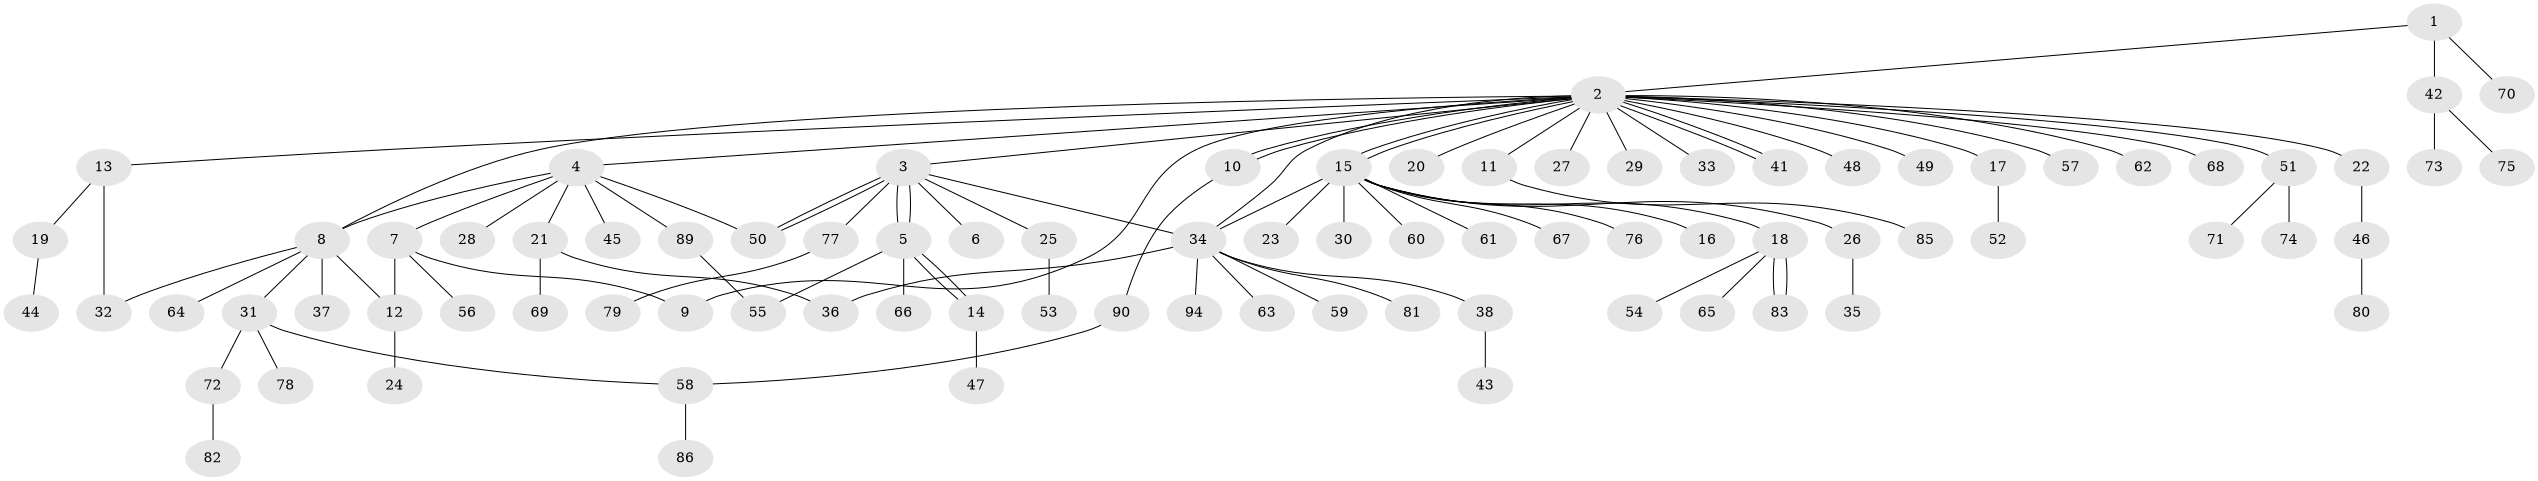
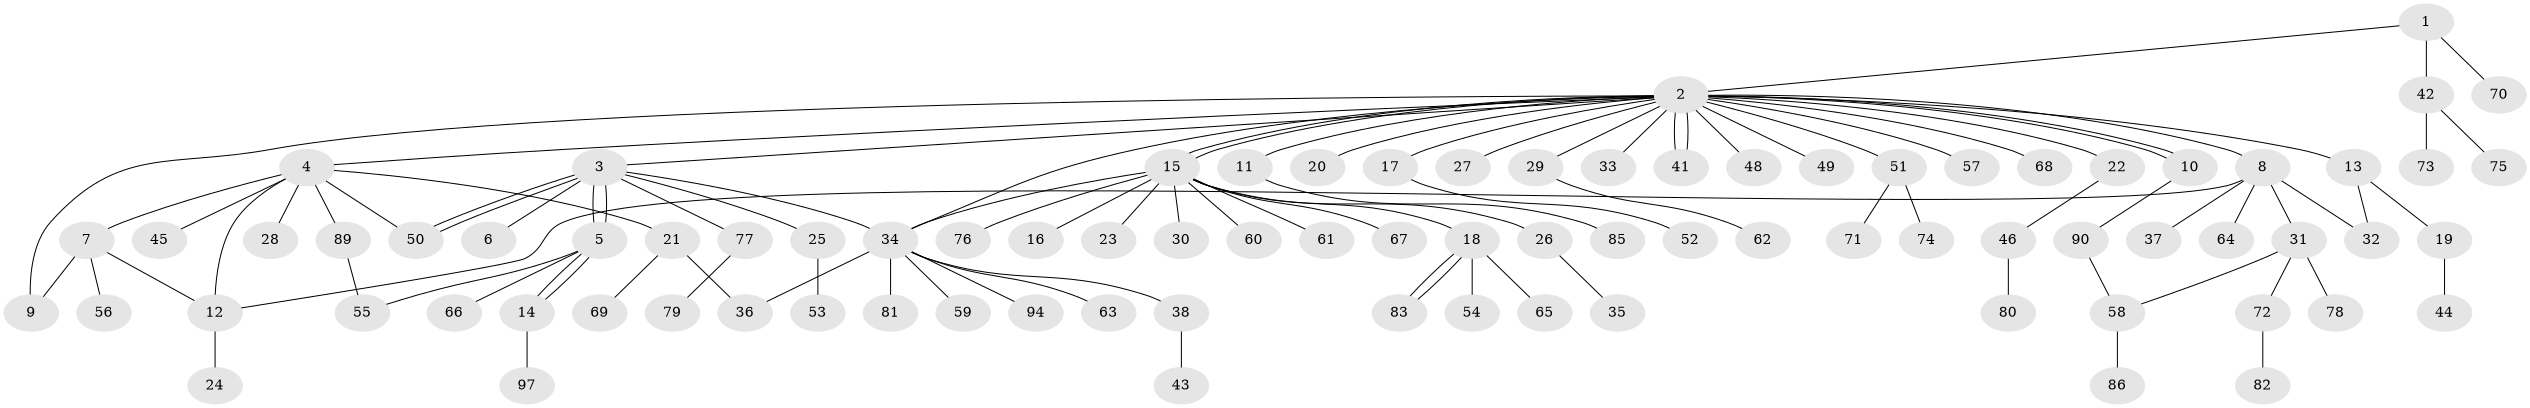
  graph {
    node [color=gray90 style=filled]
    1
    2
    42
    70
    3
    4
    8
    9
    10
    11
    13
    15
    17
    20
    22
    27
    29
    33
    34
    41
    48
    49
    51
    57
    62
    68
    73
    75
    5
    6
    25
    50
    77
    7
    21
    28
    n37 [label=89]
    45
    12
    31
    32
    37
    64
    n44 [label=90]
    85
    19
    16
    18
    23
    26
    30
    60
    61
    67
    76
    52
    46
    63
    36
    38
    59
    81
    n63 [label=94]
    71
    74
    14
    55
    66
    53
    79
    56
    69
-   47
+   47 [label=97]
    24
    58
    72
    78
    44
    54
    65
    83
    35
    80
    86
    82
    43
    1 -- 2
    1 -- 42
    1 -- 70
    2 -- 3
    2 -- 4
    2 -- 8
    2 -- 9
    2 -- 10
    2 -- 10
    2 -- 11
    2 -- 13
    2 -- 15
    2 -- 15
    2 -- 17
    2 -- 20
    2 -- 22
    2 -- 27
    2 -- 29
    2 -- 33
    2 -- 34
    2 -- 41
    2 -- 41
    2 -- 48
    2 -- 49
    2 -- 51
    2 -- 57
-   2 -- 62
+   29 -- 62
    2 -- 68
    42 -- 73
    42 -- 75
    3 -- 34
    3 -- 5
    3 -- 5
    3 -- 6
    3 -- 25
    3 -- 50
    3 -- 50
    3 -- 77
-   4 -- 8
+   4 -- 12
    4 -- 50
    4 -- 7
    4 -- 21
    4 -- 28
    4 -- n37
    4 -- 45
    8 -- 12
    8 -- 31
    8 -- 32
    8 -- 37
    8 -- 64
    10 -- n44
    11 -- 85
    13 -- 32
    13 -- 19
    15 -- 34
    15 -- 16
    15 -- 18
    15 -- 23
    15 -- 26
    15 -- 30
    15 -- 60
    15 -- 61
    15 -- 67
    15 -- 76
    17 -- 52
    22 -- 46
    34 -- 63
    34 -- 36
    34 -- 38
    34 -- 59
    34 -- 81
    34 -- n63
    51 -- 71
    51 -- 74
    5 -- 14
    5 -- 14
    5 -- 55
    5 -- 66
    25 -- 53
    77 -- 79
    7 -- 9
    7 -- 12
    7 -- 56
    21 -- 36
    21 -- 69
    n37 -- 55
    12 -- 24
    31 -- 58
    31 -- 72
    31 -- 78
    n44 -- 58
    19 -- 44
    18 -- 54
    18 -- 65
    18 -- 83
    18 -- 83
    26 -- 35
    46 -- 80
    38 -- 43
    14 -- 47
    58 -- 86
    72 -- 82
  }
